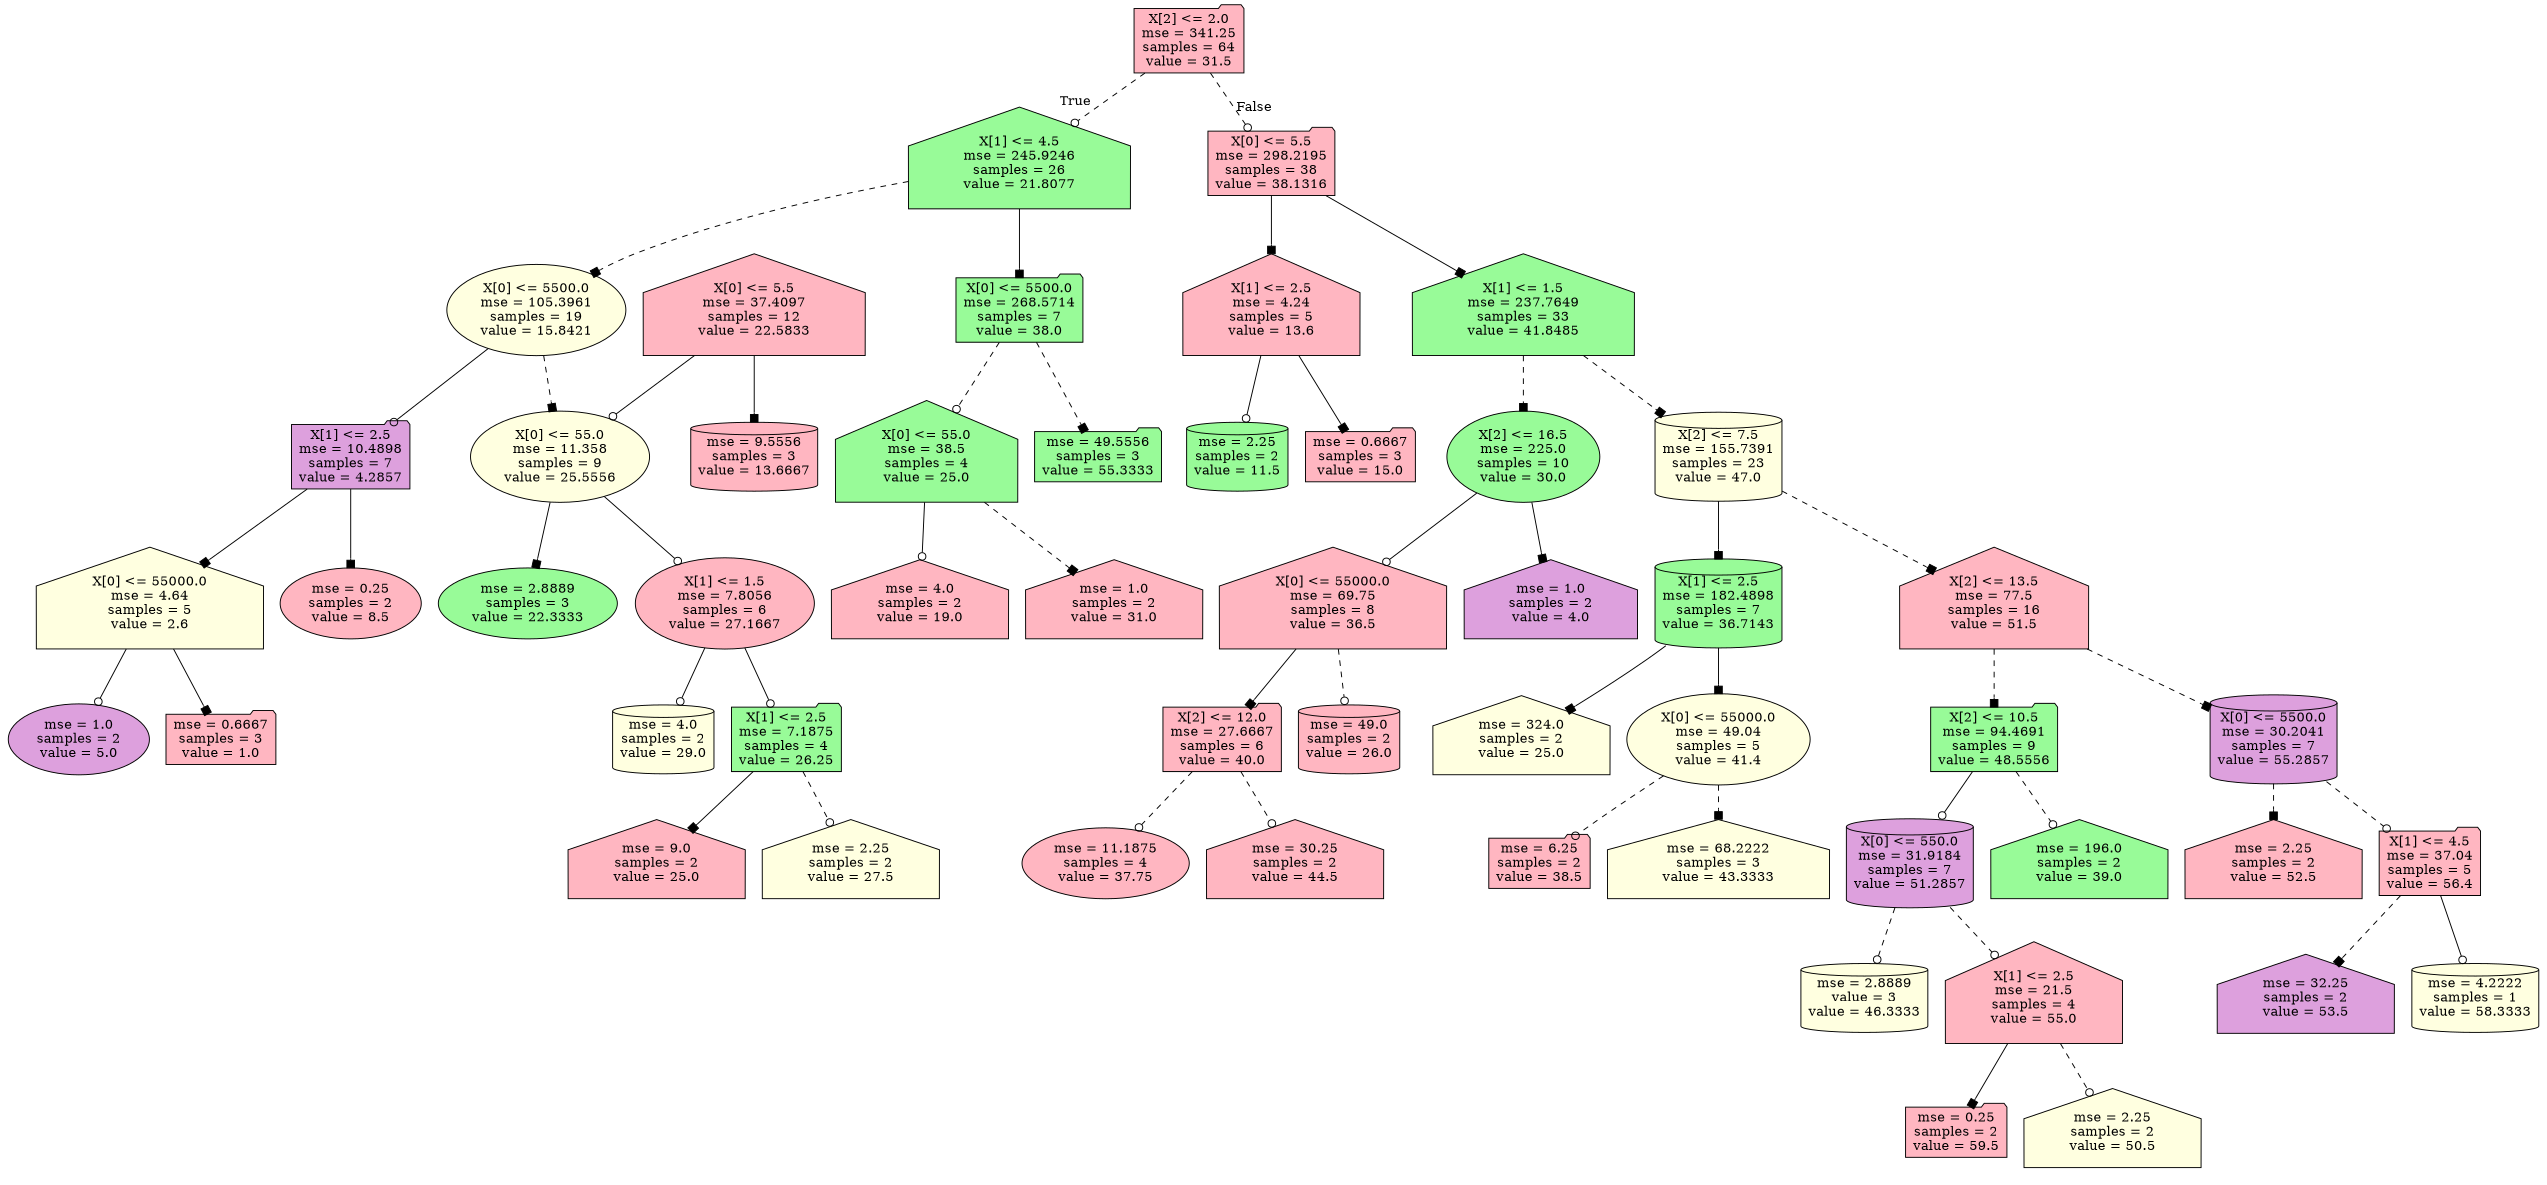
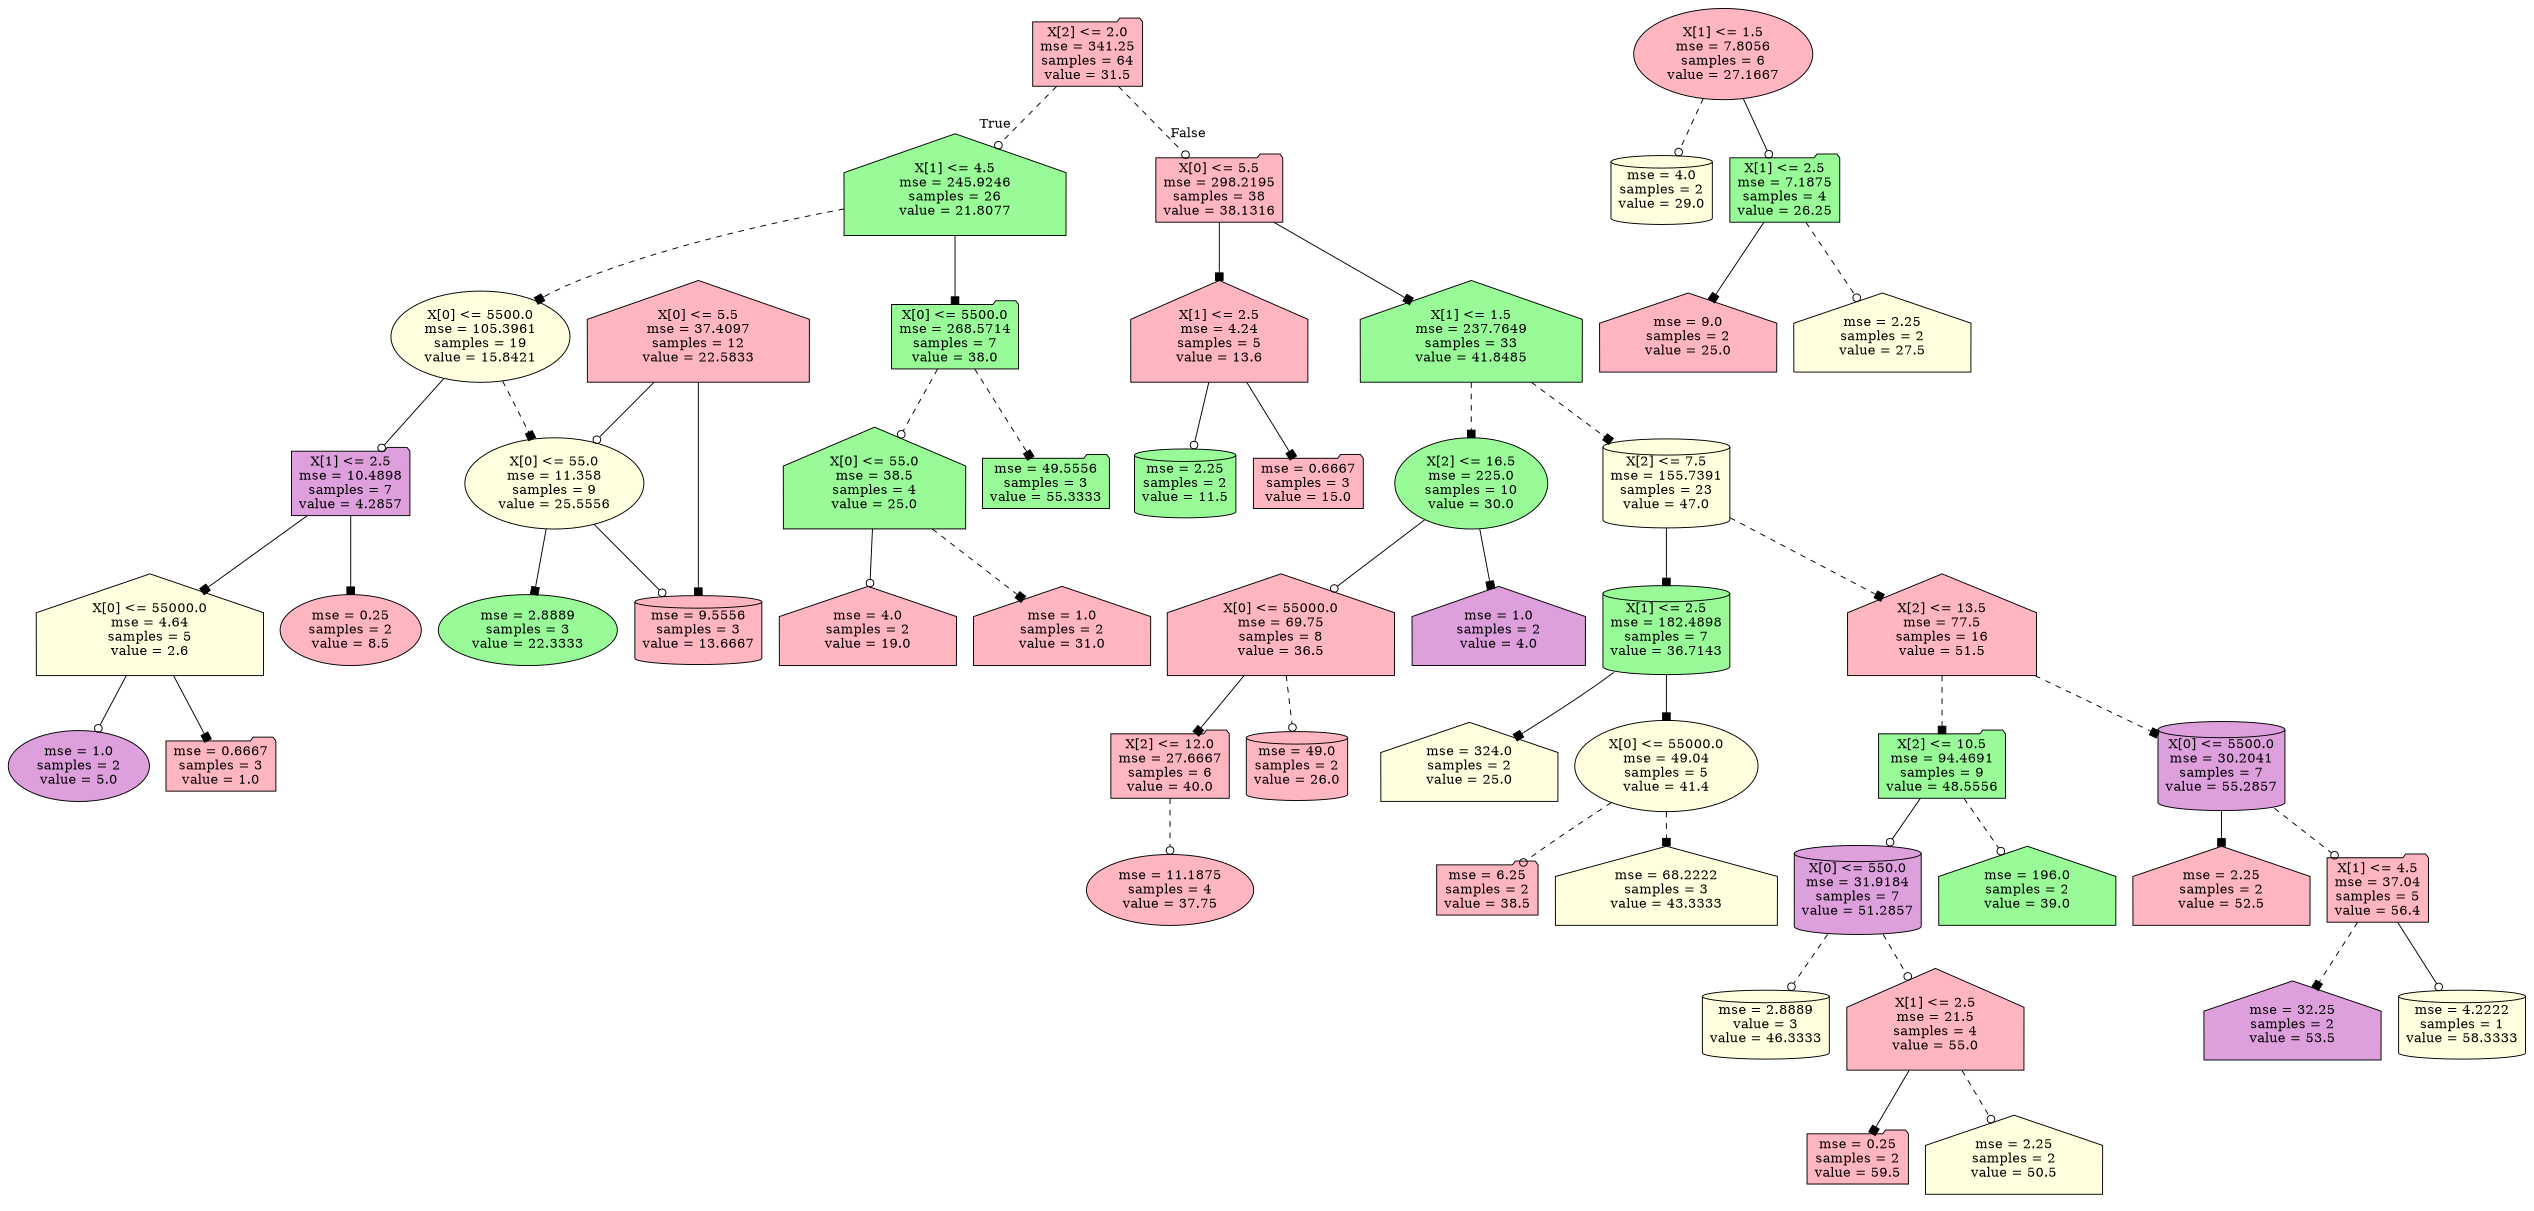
  digraph {
    node [fillcolor=lightpink shape=house style=filled]
    edge [arrowhead=box style=dashed]
    n1 [label="X[2] <= 2.0\nmse = 341.25\nsamples = 64\nvalue = 31.5" shape=folder]
    n2 [fillcolor=palegreen label="X[1] <= 4.5\nmse = 245.9246\nsamples = 26\nvalue = 21.8077"]
    n3 [label="X[0] <= 5.5\nmse = 298.2195\nsamples = 38\nvalue = 38.1316" shape=folder]
    n4 [fillcolor=lightyellow label="X[0] <= 5500.0\nmse = 105.3961\nsamples = 19\nvalue = 15.8421" shape=ellipse]
    n5 [fillcolor=palegreen label="X[0] <= 5500.0\nmse = 268.5714\nsamples = 7\nvalue = 38.0" shape=folder]
    n6 [label="X[1] <= 2.5\nmse = 4.24\nsamples = 5\nvalue = 13.6"]
    n7 [fillcolor=palegreen label="X[1] <= 1.5\nmse = 237.7649\nsamples = 33\nvalue = 41.8485"]
    n8 [fillcolor=plum label="X[1] <= 2.5\nmse = 10.4898\nsamples = 7\nvalue = 4.2857" shape=folder]
    n9 [fillcolor=lightyellow label="X[0] <= 55.0\nmse = 11.358\nsamples = 9\nvalue = 25.5556" shape=ellipse]
    n10 [fillcolor=palegreen label="X[0] <= 55.0\nmse = 38.5\nsamples = 4\nvalue = 25.0"]
    n11 [fillcolor=palegreen label="mse = 49.5556\nsamples = 3\nvalue = 55.3333" shape=folder]
    n12 [label="X[0] <= 5.5\nmse = 37.4097\nsamples = 12\nvalue = 22.5833"]
    n13 [label="mse = 9.5556\nsamples = 3\nvalue = 13.6667" shape=cylinder]
    n14 [fillcolor=lightyellow label="X[0] <= 55000.0\nmse = 4.64\nsamples = 5\nvalue = 2.6"]
    n15 [label="mse = 0.25\nsamples = 2\nvalue = 8.5" shape=ellipse]
    n16 [fillcolor=palegreen label="mse = 2.8889\nsamples = 3\nvalue = 22.3333" shape=ellipse]
    n17 [label="X[1] <= 1.5\nmse = 7.8056\nsamples = 6\nvalue = 27.1667" shape=ellipse]
    n18 [fillcolor=lightyellow label="mse = 4.0\nsamples = 2\nvalue = 29.0" shape=cylinder]
    n19 [fillcolor=palegreen label="X[1] <= 2.5\nmse = 7.1875\nsamples = 4\nvalue = 26.25" shape=folder]
    n20 [label="mse = 9.0\nsamples = 2\nvalue = 25.0"]
    n21 [fillcolor=lightyellow label="mse = 2.25\nsamples = 2\nvalue = 27.5"]
    n22 [fillcolor=plum label="mse = 1.0\nsamples = 2\nvalue = 5.0" shape=ellipse]
    n23 [label="mse = 0.6667\nsamples = 3\nvalue = 1.0" shape=folder]
    n24 [label="mse = 4.0\nsamples = 2\nvalue = 19.0"]
    n25 [label="mse = 1.0\nsamples = 2\nvalue = 31.0"]
    n26 [fillcolor=palegreen label="mse = 2.25\nsamples = 2\nvalue = 11.5" shape=cylinder]
    n27 [label="mse = 0.6667\nsamples = 3\nvalue = 15.0" shape=folder]
    n28 [fillcolor=palegreen label="X[2] <= 16.5\nmse = 225.0\nsamples = 10\nvalue = 30.0" shape=ellipse]
    n29 [fillcolor=lightyellow label="X[2] <= 7.5\nmse = 155.7391\nsamples = 23\nvalue = 47.0" shape=cylinder]
    n30 [label="X[0] <= 55000.0\nmse = 69.75\nsamples = 8\nvalue = 36.5"]
    n31 [fillcolor=plum label="mse = 1.0\nsamples = 2\nvalue = 4.0"]
    n32 [fillcolor=palegreen label="X[1] <= 2.5\nmse = 182.4898\nsamples = 7\nvalue = 36.7143" shape=cylinder]
    n33 [label="X[2] <= 13.5\nmse = 77.5\nsamples = 16\nvalue = 51.5"]
    n34 [label="X[2] <= 12.0\nmse = 27.6667\nsamples = 6\nvalue = 40.0" shape=folder]
    n35 [label="mse = 49.0\nsamples = 2\nvalue = 26.0" shape=cylinder]
    n36 [label="mse = 11.1875\nsamples = 4\nvalue = 37.75" shape=ellipse]
-   n37 [label="mse = 30.25\nsamples = 2\nvalue = 44.5"]
    n38 [fillcolor=lightyellow label="mse = 324.0\nsamples = 2\nvalue = 25.0"]
    n39 [fillcolor=lightyellow label="X[0] <= 55000.0\nmse = 49.04\nsamples = 5\nvalue = 41.4" shape=ellipse]
    n40 [fillcolor=palegreen label="X[2] <= 10.5\nmse = 94.4691\nsamples = 9\nvalue = 48.5556" shape=folder]
    n41 [fillcolor=plum label="X[0] <= 5500.0\nmse = 30.2041\nsamples = 7\nvalue = 55.2857" shape=cylinder]
    n42 [label="mse = 6.25\nsamples = 2\nvalue = 38.5" shape=folder]
    n43 [fillcolor=lightyellow label="mse = 68.2222\nsamples = 3\nvalue = 43.3333"]
    n44 [fillcolor=plum label="X[0] <= 550.0\nmse = 31.9184\nsamples = 7\nvalue = 51.2857" shape=cylinder]
    n45 [fillcolor=palegreen label="mse = 196.0\nsamples = 2\nvalue = 39.0"]
    n46 [label="mse = 2.25\nsamples = 2\nvalue = 52.5"]
    n47 [label="X[1] <= 4.5\nmse = 37.04\nsamples = 5\nvalue = 56.4" shape=folder]
    n48 [fillcolor=lightyellow label="mse = 2.8889\nvalue = 3\nvalue = 46.3333" shape=cylinder]
    n49 [label="X[1] <= 2.5\nmse = 21.5\nsamples = 4\nvalue = 55.0"]
    n50 [label="mse = 0.25\nsamples = 2\nvalue = 59.5" shape=folder]
    n51 [fillcolor=lightyellow label="mse = 2.25\nsamples = 2\nvalue = 50.5"]
    n52 [fillcolor=plum label="mse = 32.25\nsamples = 2\nvalue = 53.5"]
    n53 [fillcolor=lightyellow label="mse = 4.2222\nsamples = 1\nvalue = 58.3333" shape=cylinder]
    n1 -> n2 [arrowhead=odot headlabel=True labelangle=45 labeldistance=2.5]
    n1 -> n3 [arrowhead=odot headlabel=False labelangle=-45 labeldistance=2.5]
    n2 -> n4
    n2 -> n5 [style=solid]
    n3 -> n6 [style=solid]
    n3 -> n7 [style=solid]
    n4 -> n8 [arrowhead=odot style=solid]
    n4 -> n9
    n5 -> n10 [arrowhead=odot]
    n5 -> n11
    n6 -> n26 [arrowhead=odot style=solid]
    n6 -> n27 [style=solid]
    n7 -> n28
    n7 -> n29
    n8 -> n14 [style=solid]
    n8 -> n15 [style=solid]
    n9 -> n16 [style=solid]
-   n9 -> n17 [arrowhead=odot style=solid]
+   n9 -> n13 [arrowhead=odot style=solid]
    n10 -> n24 [arrowhead=odot style=solid]
    n10 -> n25
    n12 -> n9 [arrowhead=odot style=solid]
    n12 -> n13 [style=solid]
    n14 -> n22 [arrowhead=odot style=solid]
    n14 -> n23 [style=solid]
-   n17 -> n18 [arrowhead=odot style=solid]
+   n17 -> n18 [arrowhead=odot]
    n17 -> n19 [arrowhead=odot style=solid]
    n19 -> n20 [style=solid]
    n19 -> n21 [arrowhead=odot]
    n28 -> n30 [arrowhead=odot style=solid]
    n28 -> n31 [style=solid]
    n29 -> n32 [style=solid]
    n29 -> n33
    n30 -> n34 [style=solid]
    n30 -> n35 [arrowhead=odot]
    n32 -> n38 [style=solid]
    n32 -> n39 [style=solid]
    n33 -> n40
    n33 -> n41
    n34 -> n36 [arrowhead=odot]
-   n34 -> n37 [arrowhead=odot]
    n39 -> n42 [arrowhead=odot]
    n39 -> n43
    n40 -> n44 [arrowhead=odot style=solid]
    n40 -> n45 [arrowhead=odot]
-   n41 -> n46
+   n41 -> n46 [style=solid]
    n41 -> n47 [arrowhead=odot]
    n44 -> n48 [arrowhead=odot]
    n44 -> n49 [arrowhead=odot]
    n47 -> n52
    n47 -> n53 [arrowhead=odot style=solid]
    n49 -> n50 [style=solid]
    n49 -> n51 [arrowhead=odot]
  }
